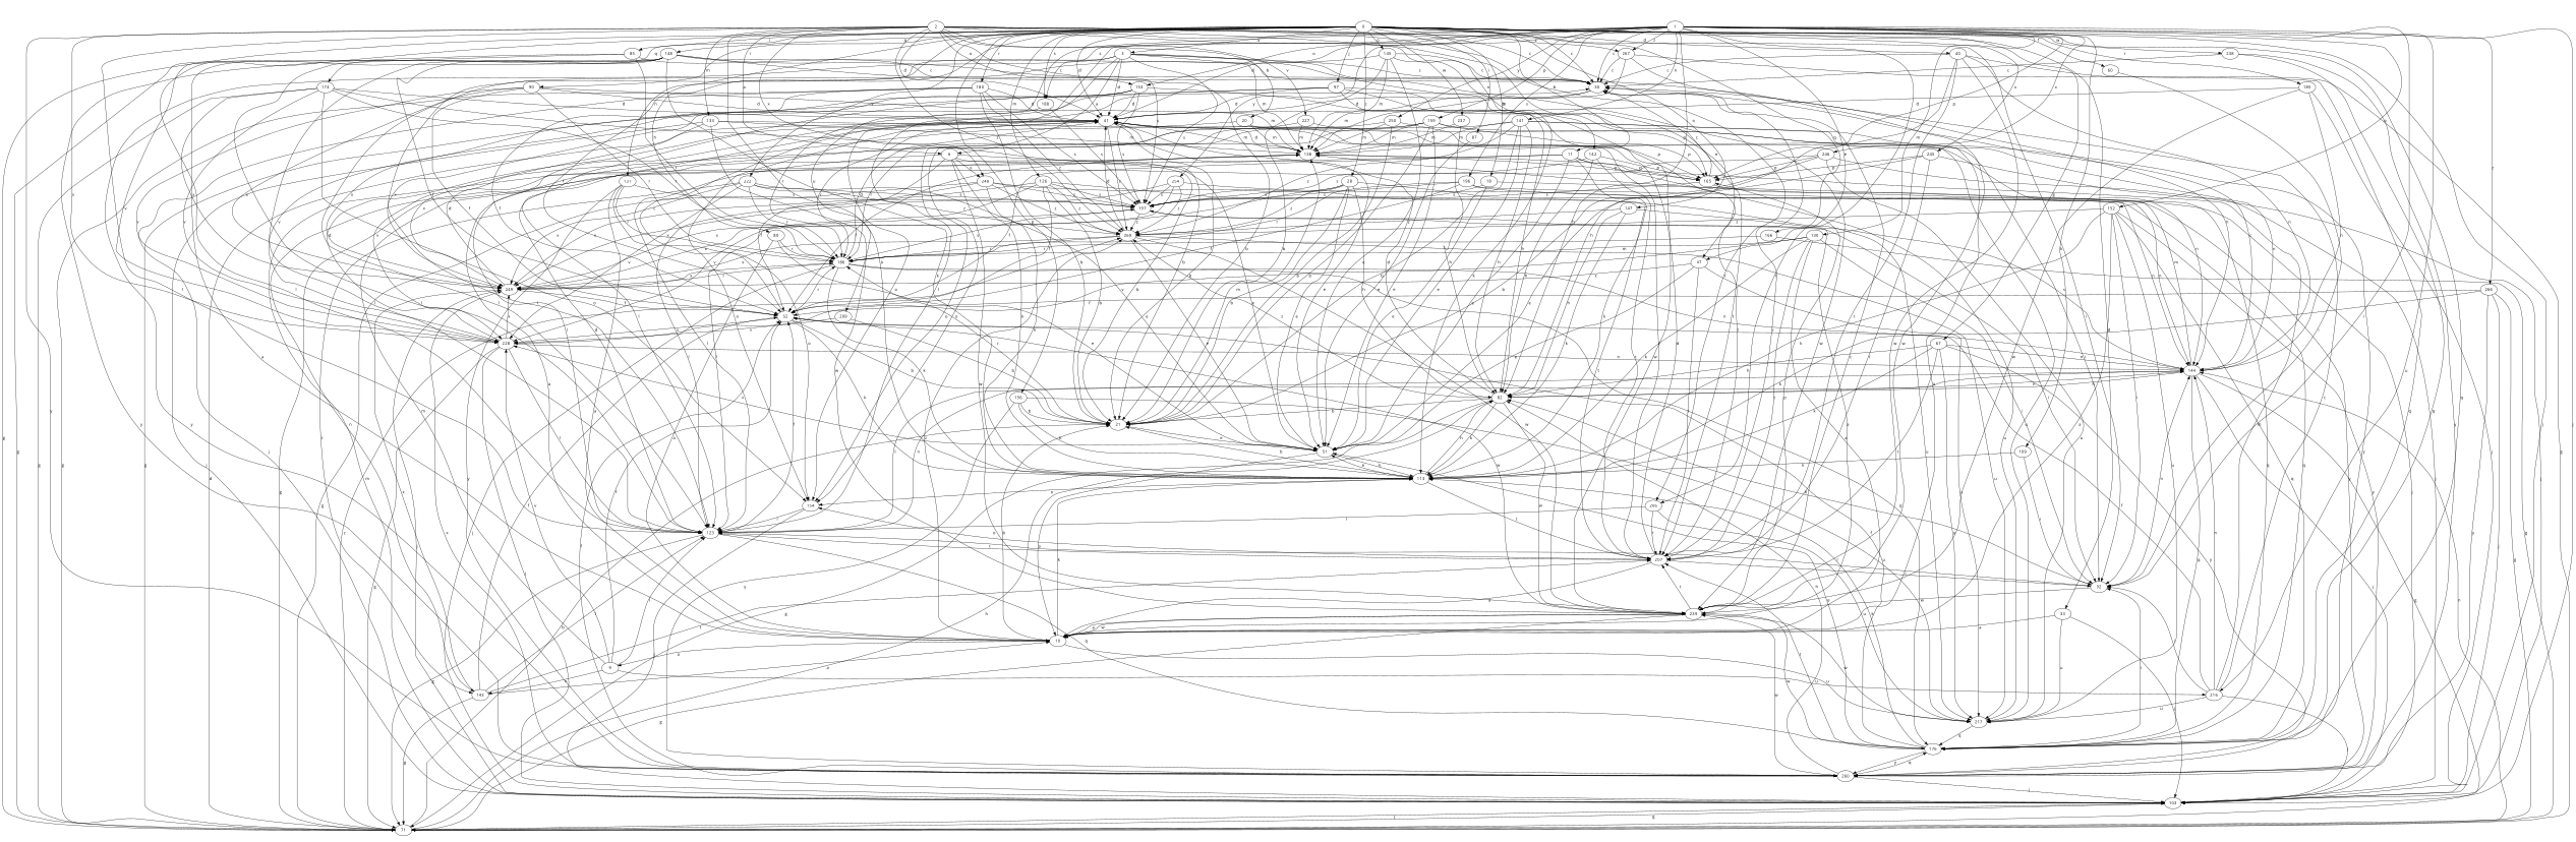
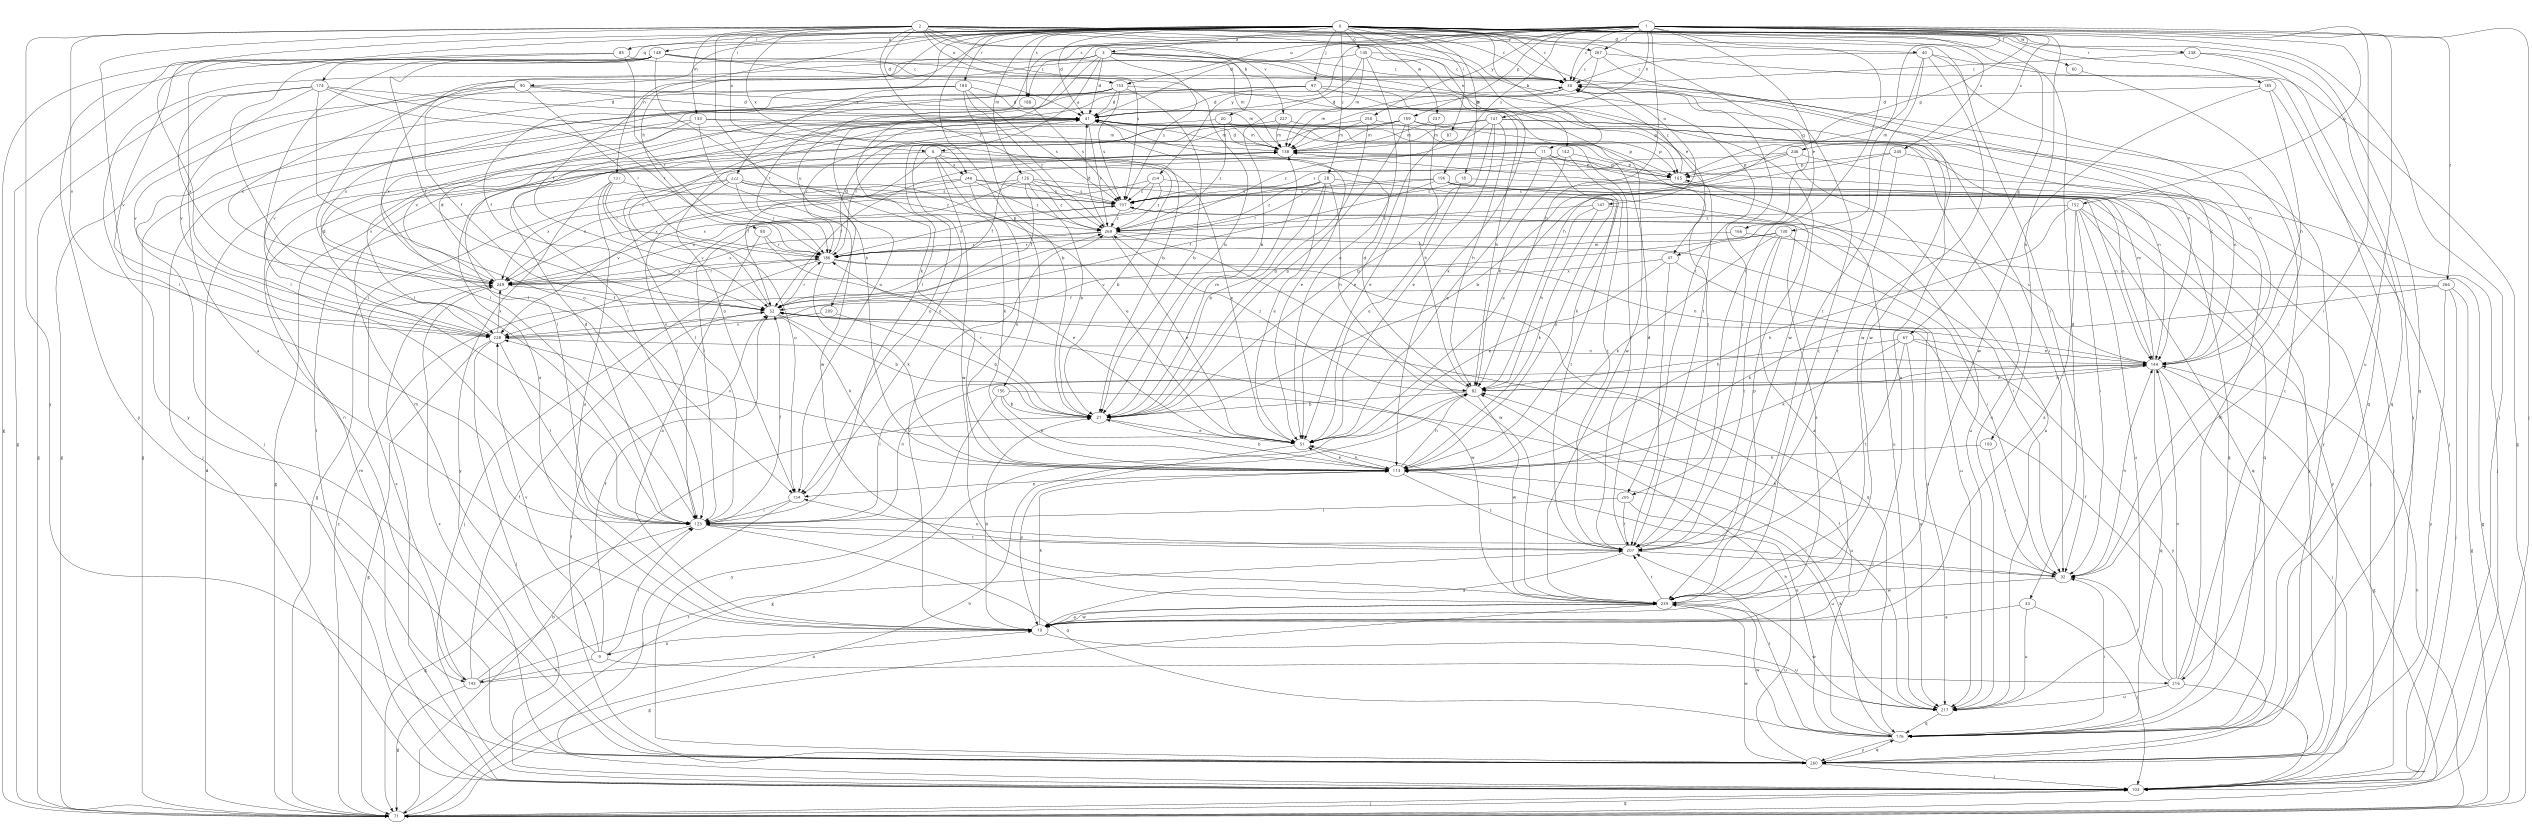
  strict digraph {
    fontname="Open Sans"
    node [fontname="Open Sans"]
    edge [fontname="Open Sans"]
    0
    3
    11
    18
    28
    30
    33
    40
    41
    60
    67
    71
    80
    85
    87
    90
    97
    103
    123
    126
    137
    145
    147
    148
    156
    166
    174
    176
    180
    185
    188
    222
    237
    238
    245
    6
    113
    197
    260
    n40 [label=138]
    154
    239
    62
    165
    51
    143
    217
    82
    269
    21
    144
    249
    10
    207
    186
    92
    228
    1
    47
    109
    130
    141
    152
    153
    159
    196
    206
    209
    216
    246
    250
    254
    266
    267
    2
    20
    133
    142
    227
    248
    9
    0 -> 3 [label=a]
    0 -> 11 [label=b]
    0 -> 18 [label=b]
    0 -> 28 [label=c]
    0 -> 30 [label=c]
    0 -> 33 [label=d]
    0 -> 40 [label=d]
    0 -> 41 [label=d]
    0 -> 60 [label=f]
    0 -> 67 [label=g]
    0 -> 71 [label=g]
    0 -> 80 [label=h]
    0 -> 85 [label=i]
    0 -> 87 [label=i]
    0 -> 90 [label=i]
    0 -> 97 [label=j]
    0 -> 103 [label=j]
    0 -> 123 [label=l]
    0 -> 126 [label=m]
    0 -> 137 [label=n]
    0 -> 145 [label=o]
    0 -> 147 [label=o]
    0 -> 148 [label=o]
    0 -> 156 [label=p]
    0 -> 166 [label=q]
    0 -> 174 [label=q]
    0 -> 176 [label=q]
    0 -> 180 [label=r]
    0 -> 185 [label=r]
    0 -> 188 [label=s]
    0 -> 222 [label=v]
    0 -> 237 [label=w]
    0 -> 238 [label=w]
    0 -> 245 [label=x]
    3 -> 30 [label=c]
    3 -> 41 [label=d]
    3 -> 123 [label=l]
    3 -> 6 [label=a]
    3 -> 113 [label=k]
    3 -> 197 [label=s]
    3 -> 260 [label=y]
    3 -> n40 [label=m]
    3 -> 154 [label=o]
    3 -> 239 [label=w]
    11 -> 113 [label=k]
    11 -> 62 [label=f]
    11 -> 165 [label=p]
    11 -> 51 [label=e]
    11 -> 143 [label=n]
    11 -> 217 [label=u]
    18 -> 103 [label=j]
    18 -> 197 [label=s]
    18 -> 51 [label=e]
    28 -> 197 [label=s]
    28 -> 51 [label=e]
    28 -> 82 [label=h]
    28 -> 269 [label=z]
    28 -> 21 [label=b]
    28 -> 144 [label=n]
    28 -> 249 [label=x]
    30 -> 41 [label=d]
    30 -> n40 [label=m]
    33 -> 103 [label=j]
    33 -> 217 [label=u]
    33 -> 10 [label=a]
    40 -> 30 [label=c]
    40 -> 71 [label=g]
    40 -> 239 [label=w]
    40 -> 82 [label=h]
    40 -> 144 [label=n]
    40 -> 207 [label=t]
    41 -> n40 [label=m]
    41 -> 154 [label=o]
    41 -> 51 [label=e]
    41 -> 269 [label=z]
-   41 -> 21 [label=b]
+   153 -> 21 [label=b]
    41 -> 207 [label=t]
    41 -> 186 [label=r]
    60 -> 92 [label=i]
    67 -> 113 [label=k]
    67 -> 260 [label=y]
    67 -> 217 [label=u]
    67 -> 82 [label=h]
    67 -> 144 [label=n]
    67 -> 207 [label=t]
    71 -> 41 [label=d]
    71 -> 103 [label=j]
    71 -> 82 [label=h]
    71 -> 269 [label=z]
    71 -> 21 [label=b]
    71 -> 144 [label=n]
    80 -> 51 [label=e]
    80 -> 10 [label=a]
    80 -> 186 [label=r]
    85 -> 30 [label=c]
    85 -> 123 [label=l]
    85 -> 260 [label=y]
    85 -> 186 [label=r]
    87 -> 51 [label=e]
    90 -> 41 [label=d]
    90 -> n40 [label=m]
    90 -> 62 [label=f]
    90 -> 249 [label=x]
    90 -> 186 [label=r]
    90 -> 228 [label=v]
    97 -> 41 [label=d]
    97 -> 71 [label=g]
    97 -> 239 [label=w]
    97 -> 165 [label=p]
    97 -> 82 [label=h]
    97 -> 249 [label=x]
    103 -> 71 [label=g]
    103 -> n40 [label=m]
    123 -> 41 [label=d]
    123 -> 71 [label=g]
    123 -> 176 [label=q]
    123 -> 62 [label=f]
    123 -> 144 [label=n]
    123 -> 207 [label=t]
    126 -> 123 [label=l]
    126 -> 197 [label=s]
    126 -> 62 [label=f]
    126 -> 269 [label=z]
    126 -> 21 [label=b]
    126 -> 249 [label=x]
    126 -> 207 [label=t]
    137 -> 197 [label=s]
    137 -> 260 [label=y]
    137 -> 154 [label=o]
    137 -> 10 [label=a]
    137 -> 186 [label=r]
    145 -> 30 [label=c]
    145 -> 123 [label=l]
    145 -> n40 [label=m]
    145 -> 51 [label=e]
    145 -> 21 [label=b]
    145 -> 207 [label=t]
    147 -> 113 [label=k]
    147 -> 82 [label=h]
    147 -> 269 [label=z]
    147 -> 10 [label=a]
    148 -> 30 [label=c]
    148 -> 71 [label=g]
    148 -> 123 [label=l]
    148 -> 113 [label=k]
    148 -> 62 [label=f]
    148 -> 21 [label=b]
    148 -> 144 [label=n]
    148 -> 10 [label=a]
    148 -> 228 [label=v]
    156 -> 113 [label=k]
    156 -> 260 [label=y]
    156 -> 217 [label=u]
    156 -> 21 [label=b]
    166 -> 71 [label=g]
    166 -> 186 [label=r]
    174 -> 41 [label=d]
    174 -> 71 [label=g]
    174 -> 154 [label=o]
    174 -> 21 [label=b]
    174 -> 249 [label=x]
    174 -> 186 [label=r]
    174 -> 228 [label=v]
    176 -> 113 [label=k]
    176 -> 260 [label=y]
    176 -> 239 [label=w]
    176 -> 62 [label=f]
    176 -> 51 [label=e]
    176 -> 207 [label=t]
    176 -> 92 [label=i]
    180 -> 41 [label=d]
    180 -> 71 [label=g]
    180 -> 103 [label=j]
    180 -> 197 [label=s]
    180 -> 62 [label=f]
    180 -> 269 [label=z]
    180 -> 21 [label=b]
    185 -> 41 [label=d]
    185 -> 103 [label=j]
    185 -> 239 [label=w]
    185 -> 144 [label=n]
    188 -> 197 [label=s]
    188 -> 186 [label=r]
    222 -> 197 [label=s]
    222 -> 51 [label=e]
    222 -> 143 [label=t]
    222 -> 269 [label=z]
    222 -> 249 [label=x]
    222 -> 186 [label=r]
    222 -> 228 [label=v]
    237 -> n40 [label=m]
    237 -> 82 [label=h]
    238 -> 30 [label=c]
    238 -> 176 [label=q]
    238 -> 260 [label=y]
    245 -> 103 [label=j]
    245 -> 165 [label=p]
    245 -> 51 [label=e]
    245 -> 207 [label=t]
    6 -> 123 [label=l]
    6 -> 113 [label=k]
    6 -> 239 [label=w]
    6 -> 62 [label=f]
    6 -> 51 [label=e]
    6 -> 21 [label=b]
    6 -> 248 [label=x]
    113 -> 154 [label=o]
    113 -> 51 [label=e]
    113 -> 82 [label=h]
    113 -> 21 [label=b]
    113 -> 207 [label=t]
    197 -> 269 [label=z]
    197 -> 249 [label=x]
    197 -> 92 [label=i]
    260 -> 103 [label=j]
    260 -> 176 [label=q]
    260 -> 239 [label=w]
    260 -> 62 [label=f]
    260 -> 82 [label=h]
    260 -> 249 [label=x]
    n40 -> 41 [label=d]
    n40 -> 62 [label=f]
    n40 -> 165 [label=p]
    154 -> 103 [label=j]
    154 -> 123 [label=l]
    239 -> 30 [label=c]
    239 -> 71 [label=g]
    239 -> 165 [label=p]
    239 -> 10 [label=a]
    239 -> 207 [label=t]
    62 -> 30 [label=c]
    62 -> 113 [label=k]
    62 -> 239 [label=w]
    62 -> 21 [label=b]
    62 -> 186 [label=r]
    62 -> 228 [label=v]
    165 -> 30 [label=c]
    165 -> 176 [label=q]
    165 -> 197 [label=s]
    51 -> 113 [label=k]
    51 -> 10 [label=a]
    51 -> 228 [label=v]
    143 -> 71 [label=g]
    143 -> 123 [label=l]
    143 -> 62 [label=f]
    143 -> 249 [label=x]
    143 -> 10 [label=a]
    143 -> 207 [label=t]
    217 -> 176 [label=q]
    217 -> 239 [label=w]
    82 -> 41 [label=d]
    82 -> 71 [label=g]
-   82 -> 113 [label=k]
+   196 -> 113 [label=k]
    82 -> 239 [label=w]
    82 -> 269 [label=z]
    82 -> 21 [label=b]
    82 -> 144 [label=n]
    269 -> 41 [label=d]
    269 -> 239 [label=w]
    269 -> 51 [label=e]
    269 -> 217 [label=u]
    269 -> 249 [label=x]
    269 -> 186 [label=r]
    21 -> n40 [label=m]
    21 -> 51 [label=e]
    21 -> 186 [label=r]
    144 -> 30 [label=c]
    144 -> 71 [label=g]
    144 -> 103 [label=j]
    144 -> 123 [label=l]
    144 -> 176 [label=q]
    144 -> 197 [label=s]
    144 -> n40 [label=m]
    144 -> 82 [label=h]
    249 -> 41 [label=d]
    249 -> 103 [label=j]
    249 -> 62 [label=f]
    249 -> 186 [label=r]
    10 -> 113 [label=k]
    10 -> 239 [label=w]
    10 -> 217 [label=u]
    10 -> 269 [label=z]
    10 -> 21 [label=b]
    10 -> 9 [label=a]
    207 -> 30 [label=c]
    207 -> 41 [label=d]
    207 -> 154 [label=o]
    207 -> 10 [label=a]
    207 -> 92 [label=i]
    186 -> 41 [label=d]
    186 -> 103 [label=j]
    186 -> 176 [label=q]
    186 -> 113 [label=k]
    186 -> 197 [label=s]
    186 -> 144 [label=n]
    186 -> 249 [label=x]
    92 -> 123 [label=l]
    92 -> 239 [label=w]
    92 -> 82 [label=h]
    92 -> 144 [label=n]
    228 -> 41 [label=d]
    228 -> 71 [label=g]
    228 -> 103 [label=j]
    228 -> 123 [label=l]
    228 -> 144 [label=n]
    228 -> 249 [label=x]
    1 -> 30 [label=c]
    1 -> 41 [label=d]
    1 -> 103 [label=j]
    1 -> 123 [label=l]
    1 -> 188 [label=s]
    1 -> 62 [label=f]
    1 -> 165 [label=p]
    1 -> 82 [label=h]
    1 -> 92 [label=i]
    1 -> 47 [label=e]
    1 -> 109 [label=k]
    1 -> 130 [label=m]
    1 -> 141 [label=n]
    1 -> 152 [label=o]
    1 -> 153 [label=o]
    1 -> 159 [label=p]
    1 -> 196 [label=s]
    1 -> 206 [label=t]
    1 -> 209 [label=u]
    1 -> 216 [label=u]
    1 -> 246 [label=x]
    1 -> 250 [label=y]
    1 -> 254 [label=y]
    1 -> 266 [label=z]
    1 -> 267 [label=z]
    47 -> 51 [label=e]
    47 -> 217 [label=u]
    47 -> 249 [label=x]
    47 -> 207 [label=t]
    109 -> 113 [label=k]
    109 -> 92 [label=i]
    130 -> 113 [label=k]
    130 -> 10 [label=a]
    130 -> 207 [label=t]
    130 -> 186 [label=m]
    130 -> 92 [label=i]
    130 -> 228 [label=v]
    141 -> 260 [label=y]
    141 -> n40 [label=m]
    141 -> 154 [label=o]
    141 -> 51 [label=e]
    141 -> 82 [label=h]
    141 -> 269 [label=z]
    141 -> 21 [label=b]
    141 -> 144 [label=n]
    152 -> 176 [label=q]
    152 -> 113 [label=k]
    152 -> 260 [label=y]
    152 -> 217 [label=u]
    152 -> 269 [label=z]
    152 -> 10 [label=a]
    152 -> 92 [label=i]
    153 -> 41 [label=d]
    153 -> 123 [label=l]
    153 -> 197 [label=s]
    153 -> 249 [label=x]
    153 -> 207 [label=t]
    153 -> 228 [label=v]
    159 -> n40 [label=m]
    159 -> 154 [label=o]
    159 -> 165 [label=p]
    159 -> 51 [label=e]
    159 -> 21 [label=b]
    159 -> 10 [label=a]
    159 -> 228 [label=v]
    196 -> 197 [label=s]
    196 -> 260 [label=y]
    196 -> 62 [label=f]
    196 -> 144 [label=n]
    196 -> 186 [label=r]
    206 -> 123 [label=l]
    206 -> 217 [label=u]
    206 -> 207 [label=t]
    209 -> 21 [label=b]
    209 -> 228 [label=v]
    216 -> 30 [label=c]
    216 -> 103 [label=j]
    216 -> n40 [label=m]
    216 -> 62 [label=f]
    216 -> 217 [label=u]
    216 -> 144 [label=n]
    216 -> 92 [label=i]
    246 -> 103 [label=j]
    246 -> 197 [label=s]
    246 -> 165 [label=p]
    246 -> 217 [label=u]
    246 -> 21 [label=b]
    250 -> n40 [label=m]
    250 -> 165 [label=p]
    250 -> 21 [label=b]
    250 -> 186 [label=r]
    254 -> 176 [label=q]
    254 -> 197 [label=s]
    254 -> 269 [label=z]
    254 -> 249 [label=x]
    254 -> 228 [label=v]
    266 -> 71 [label=g]
    266 -> 103 [label=j]
    266 -> 113 [label=k]
    266 -> 260 [label=y]
    266 -> 62 [label=f]
    267 -> 30 [label=c]
    267 -> 176 [label=q]
    267 -> n40 [label=m]
    267 -> 239 [label=w]
    2 -> 30 [label=c]
    2 -> 41 [label=d]
    2 -> 123 [label=l]
    2 -> 6 [label=a]
    2 -> 113 [label=k]
    2 -> 197 [label=s]
    2 -> 260 [label=y]
    2 -> 269 [label=z]
    2 -> 92 [label=i]
    2 -> 228 [label=v]
    2 -> 47 [label=e]
    2 -> 153 [label=o]
    2 -> 206 [label=t]
    2 -> 267 [label=z]
    2 -> 20 [label=b]
    2 -> 133 [label=m]
    2 -> 142 [label=n]
    2 -> 227 [label=v]
    2 -> 248 [label=x]
    20 -> 123 [label=l]
    20 -> n40 [label=m]
    20 -> 217 [label=u]
+   20 -> 269 [label=z]
    133 -> 103 [label=j]
    133 -> n40 [label=m]
    133 -> 239 [label=w]
    133 -> 144 [label=n]
    133 -> 249 [label=x]
    142 -> 71 [label=g]
    142 -> 165 [label=p]
    142 -> 82 [label=h]
    142 -> 207 [label=t]
    227 -> n40 [label=m]
    227 -> 10 [label=a]
    227 -> 92 [label=i]
    248 -> 71 [label=g]
    248 -> 123 [label=l]
    248 -> 113 [label=k]
    248 -> 197 [label=s]
    248 -> 217 [label=u]
    248 -> 269 [label=z]
    9 -> 123 [label=l]
    9 -> n40 [label=m]
    9 -> 62 [label=f]
    9 -> 143 [label=n]
    9 -> 228 [label=v]
    9 -> 216 [label=u]
  }
